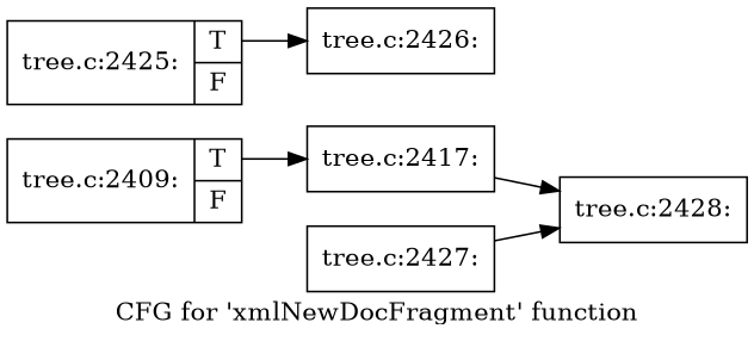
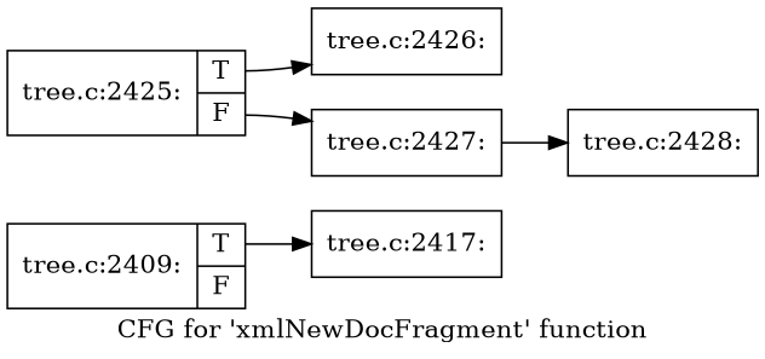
  digraph {
    label="CFG for 'xmlNewDocFragment' function"
    rankdir=LR
    node [shape=record]
    n1 [label="{tree.c:2409:|{<s0>T|<s1>F}}"]
    n2 [label="{tree.c:2417:}"]
    n3 [label="{tree.c:2428:}"]
    n4 [label="{tree.c:2425:|{<s0>T|<s1>F}}"]
    n5 [label="{tree.c:2427:}"]
    n6 [label="{tree.c:2426:}"]
    n1 -> n2 [tailport=s0]
-   n2 -> n3
+   n4 -> n5 [tailport=s1]
    n4 -> n6 [tailport=s0]
    n5 -> n3
  }
